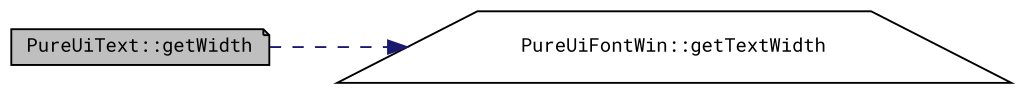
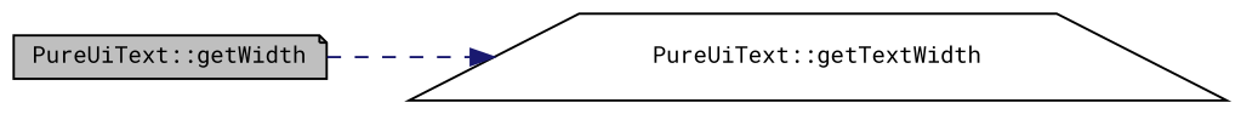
  digraph {
    rankdir=LR
    fontname="Roboto Mono"
    node [color=black fontname="Roboto Mono" fontsize=10 style=filled]
    n1 [fillcolor=grey75 fontcolor=black height=0.2 label="PureUiText::getWidth" shape=note width=0.4]
-   n2 [fillcolor=white height=0.2 label="PureUiFontWin::getTextWidth" shape=trapezium width=0.4]
+   n2 [fillcolor=white height=0.2 label="PureUiText::getTextWidth" shape=trapezium width=0.4]
    n1 -> n2 [color=midnightblue fontname="Roboto Mono" fontsize=10 labelfontname=Helvetica labelfontsize=10 style=dashed]
  }
